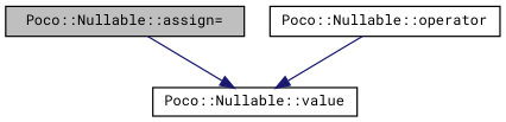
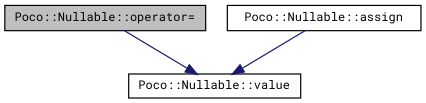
  digraph {
    fontname="Roboto Mono"
    rankdir=TB
    node [color=black fillcolor=white fontname="Roboto Mono" fontsize=10 shape=record style=filled]
    edge [color=midnightblue fontname="Roboto Mono" fontsize=10 labelfontname=Helvetica labelfontsize=10 style=solid]
-   n1 [fillcolor=grey75 fontcolor=black height=0.2 label="Poco::Nullable::assign=" width=0.4]
+   n1 [fillcolor=grey75 fontcolor=black height=0.2 label="Poco::Nullable::operator=" width=0.4]
    n2 [height=0.2 label="Poco::Nullable::value" width=0.4]
-   n3 [height=0.2 label="Poco::Nullable::operator" width=0.4]
+   n3 [height=0.2 label="Poco::Nullable::assign" width=0.4]
    n1 -> n2
    n3 -> n2
  }
